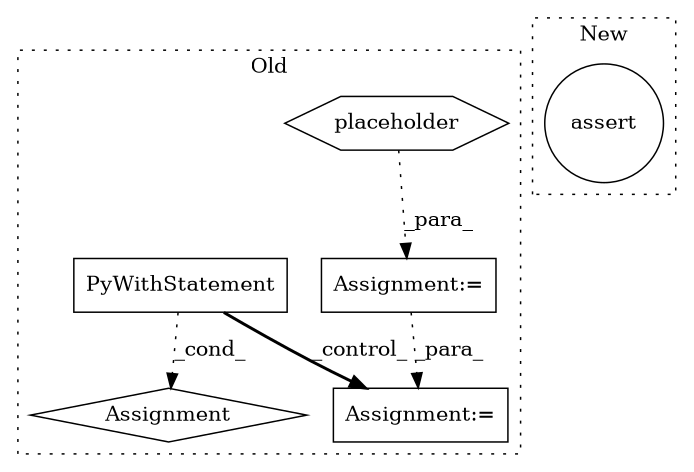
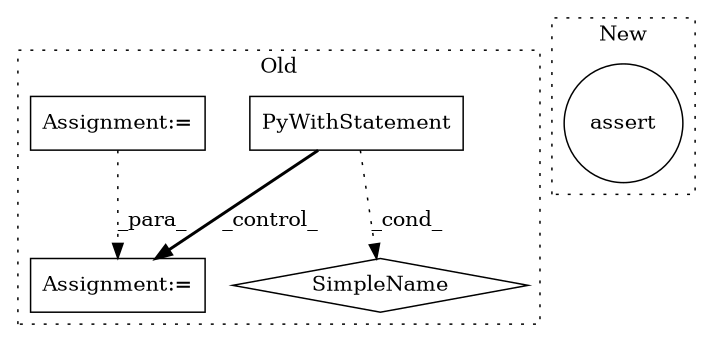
  digraph {
    node [a=32 l=1 shape=box]
    edge [style=dotted]
-   n1 [l="12,1" label=placeholder s="13711,13732" shape=hexagon]
    n2 [a=7 label="Assignment:=" s=13990]
-   n3 [a=42 label=Assignment shape=diamond l=""]
+   n3 [a=42 label=SimpleName shape=diamond l=""]
    n4 [a=104 l="10,2" label=PyWithStatement s="13951,13972"]
    n5 [a=7 label="Assignment:=" s=13699]
    n6 [l="11,1" label=assert s="12775,12824" shape=circle]
    subgraph cluster_1 {
      label=Old
      style=dotted
-     n1
      n2
      n3
      n4
      n5
    }
    subgraph cluster_2 {
      label=New
      style=dotted
      n6
    }
-   n1 -> n5 [label=_para_]
    n4 -> n2 [label=_control_ style=bold]
    n4 -> n3 [label=_cond_]
    n5 -> n2 [label=_para_]
  }
